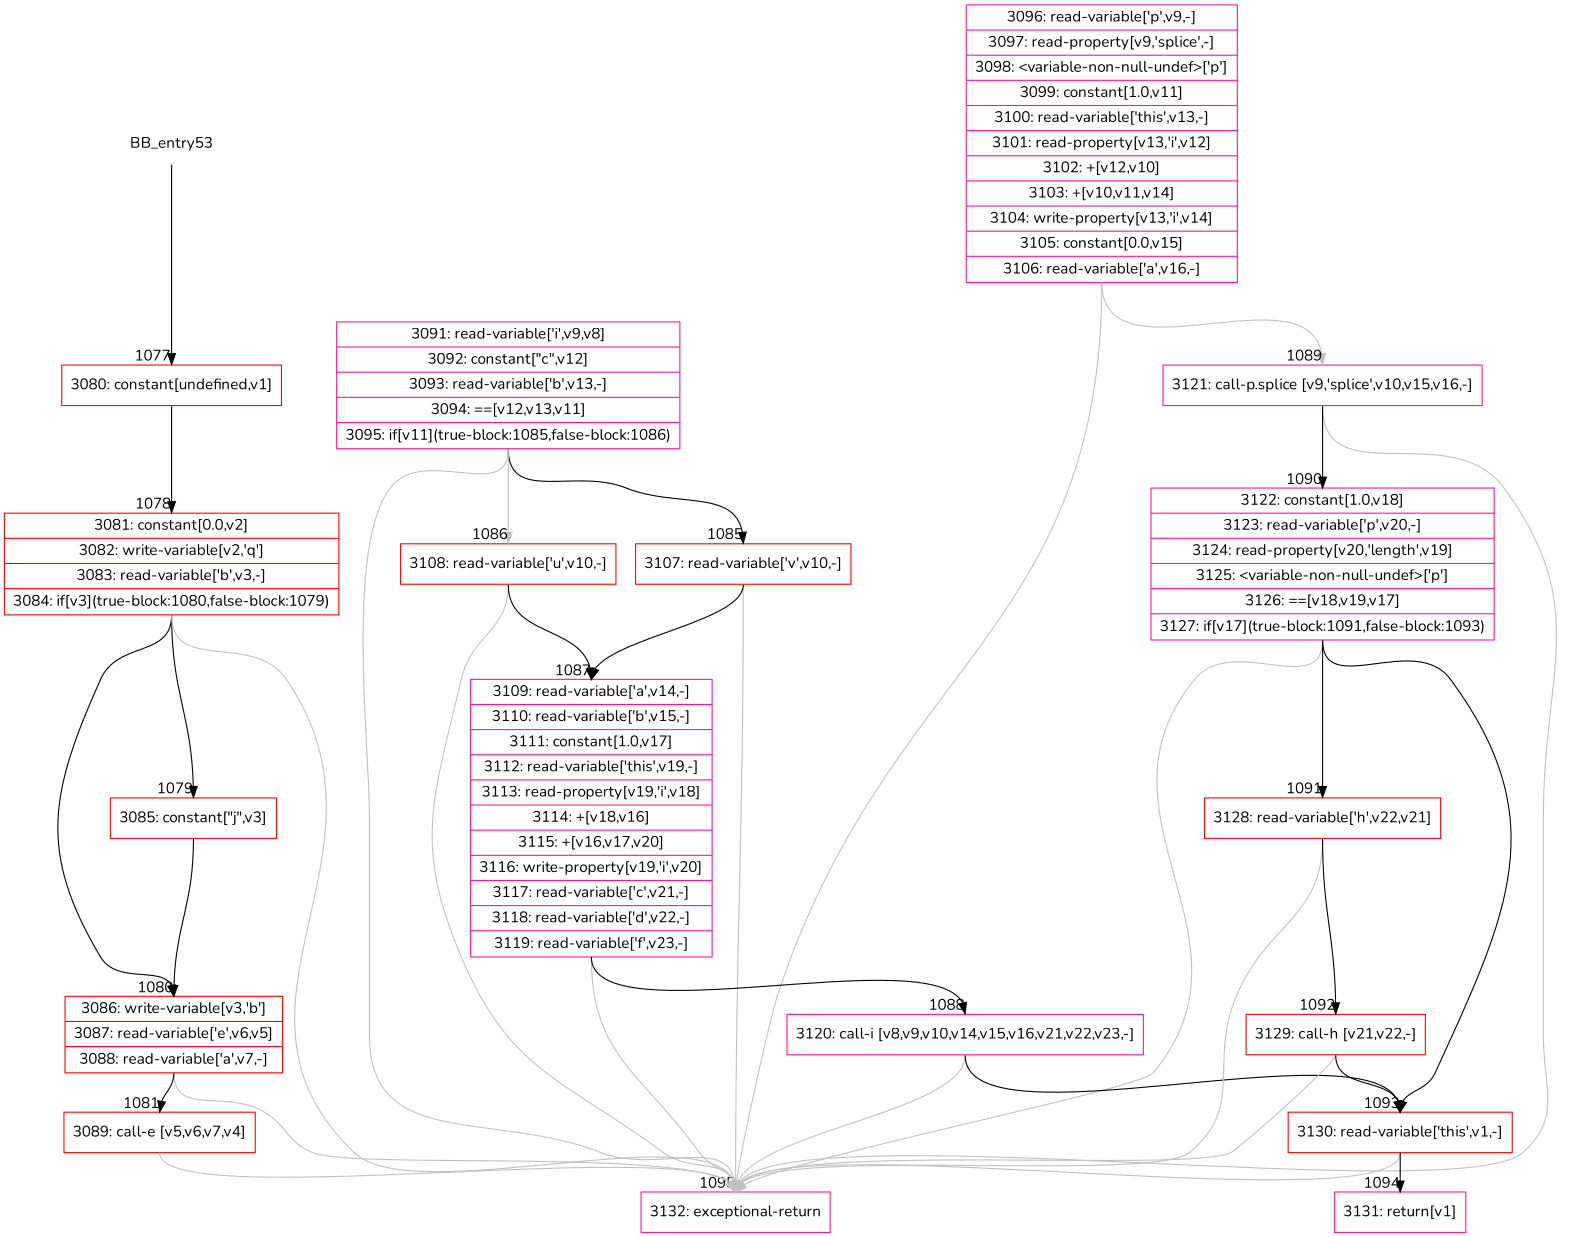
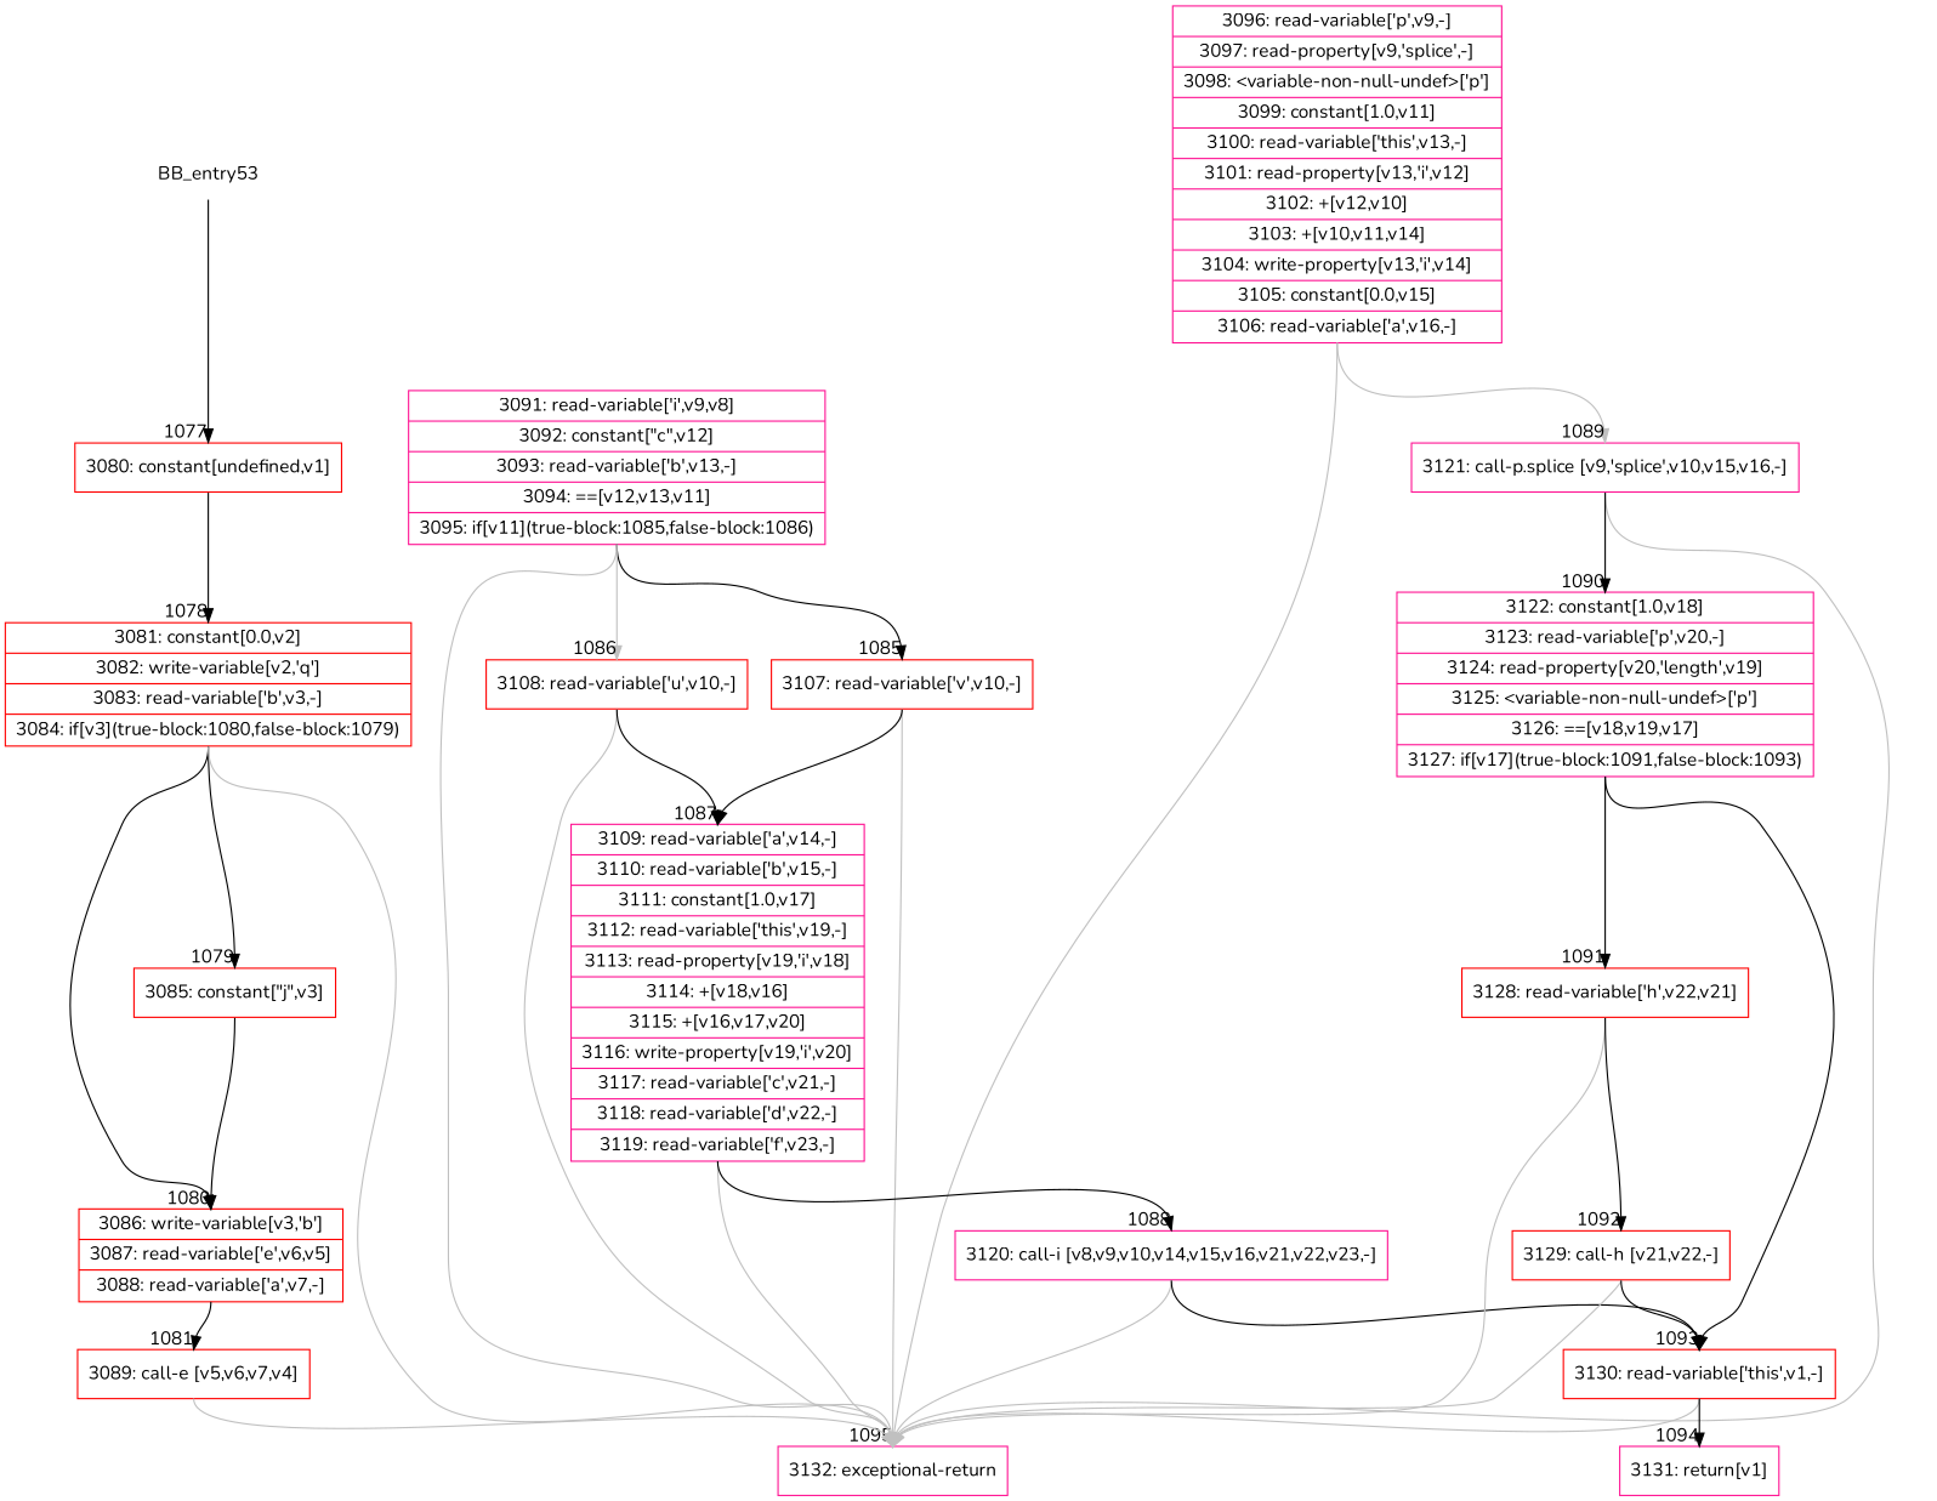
  digraph {
    fontname=Nunito
    rankdir=TD
    node [color=red fontname=Nunito shape=record]
    edge [fontname=Nunito headport=n tailport=s]
    n1 [label=BB_entry53 shape=none]
    n2 [label="{3080: constant[undefined,v1]}"]
    n3 [label="{3081: constant[0.0,v2]|3082: write-variable[v2,'q']|3083: read-variable['b',v3,-]|3084: if[v3](true-block:1080,false-block:1079)}"]
    n4 [label="{3086: write-variable[v3,'b']|3087: read-variable['e',v6,v5]|3088: read-variable['a',v7,-]}"]
    n5 [label="{3085: constant[\"j\",v3]}"]
    n6 [color=deeppink label="{3132: exceptional-return}"]
    n7 [label="{3089: call-e [v5,v6,v7,v4]}"]
    n8 [color=deeppink label="{3091: read-variable['i',v9,v8]|3092: constant[\"c\",v12]|3093: read-variable['b',v13,-]|3094: ==[v12,v13,v11]|3095: if[v11](true-block:1085,false-block:1086)}"]
    n9 [label="{3107: read-variable['v',v10,-]}"]
    n10 [label="{3108: read-variable['u',v10,-]}"]
    n11 [color=deeppink label="{3096: read-variable['p',v9,-]|3097: read-property[v9,'splice',-]|3098: \<variable-non-null-undef\>['p']|3099: constant[1.0,v11]|3100: read-variable['this',v13,-]|3101: read-property[v13,'i',v12]|3102: +[v12,v10]|3103: +[v10,v11,v14]|3104: write-property[v13,'i',v14]|3105: constant[0.0,v15]|3106: read-variable['a',v16,-]}"]
    n12 [color=deeppink label="{3121: call-p.splice [v9,'splice',v10,v15,v16,-]}"]
    n13 [color=deeppink label="{3109: read-variable['a',v14,-]|3110: read-variable['b',v15,-]|3111: constant[1.0,v17]|3112: read-variable['this',v19,-]|3113: read-property[v19,'i',v18]|3114: +[v18,v16]|3115: +[v16,v17,v20]|3116: write-property[v19,'i',v20]|3117: read-variable['c',v21,-]|3118: read-variable['d',v22,-]|3119: read-variable['f',v23,-]}"]
    n14 [color=deeppink label="{3122: constant[1.0,v18]|3123: read-variable['p',v20,-]|3124: read-property[v20,'length',v19]|3125: \<variable-non-null-undef\>['p']|3126: ==[v18,v19,v17]|3127: if[v17](true-block:1091,false-block:1093)}"]
    n15 [color=deeppink label="{3120: call-i [v8,v9,v10,v14,v15,v16,v21,v22,v23,-]}"]
    n16 [label="{3130: read-variable['this',v1,-]}"]
    n17 [label="{3128: read-variable['h',v22,v21]}"]
    n18 [color=deeppink label="{3131: return[v1]}"]
    n19 [label="{3129: call-h [v21,v22,-]}"]
    n1 -> n2 [headlabel="    1077"]
    n2 -> n3 [headlabel="      1078"]
    n3 -> n4 [headlabel="      1080"]
    n3 -> n5 [headlabel="      1079"]
    n3 -> n6 [color=gray headlabel="      1095"]
-   n4 -> n6 [color=gray]
    n4 -> n7 [headlabel="      1081"]
    n5 -> n4
    n7 -> n6 [color=gray]
    n8 -> n6 [color=gray]
    n8 -> n9 [headlabel="      1085"]
    n8 -> n10 [color=gray headlabel="      1086"]
    n9 -> n6 [color=gray]
    n9 -> n13 [headlabel="      1087"]
    n10 -> n6 [color=gray]
    n10 -> n13
    n11 -> n6 [color=gray]
    n11 -> n12 [color=gray headlabel="      1089"]
    n12 -> n6 [color=gray]
    n12 -> n14 [headlabel="      1090"]
    n13 -> n6 [color=gray]
    n13 -> n15 [headlabel="      1088"]
-   n14 -> n6 [color=gray]
    n14 -> n16
    n14 -> n17 [headlabel="      1091"]
    n15 -> n6 [color=gray]
    n15 -> n16 [headlabel="      1093"]
    n16 -> n6 [color=gray]
    n16 -> n18 [headlabel="      1094"]
    n17 -> n6 [color=gray]
    n17 -> n19 [headlabel="      1092"]
    n19 -> n6 [color=gray]
    n19 -> n16
  }
